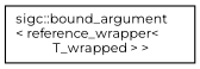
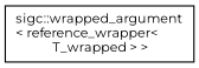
  digraph {
    rankdir=LR
    fontname=Montserrat
-   n1 [color=black fillcolor=white fontname=Montserrat fontsize=10 height=0.2 label="sigc::bound_argument\l\< reference_wrapper\<\l T_wrapped \> \>" shape=record style=filled width=0.4]
+   n1 [color=black fillcolor=white fontname=Montserrat fontsize=10 height=0.2 label="sigc::wrapped_argument\l\< reference_wrapper\<\l T_wrapped \> \>" shape=record style=filled width=0.4]
  }
